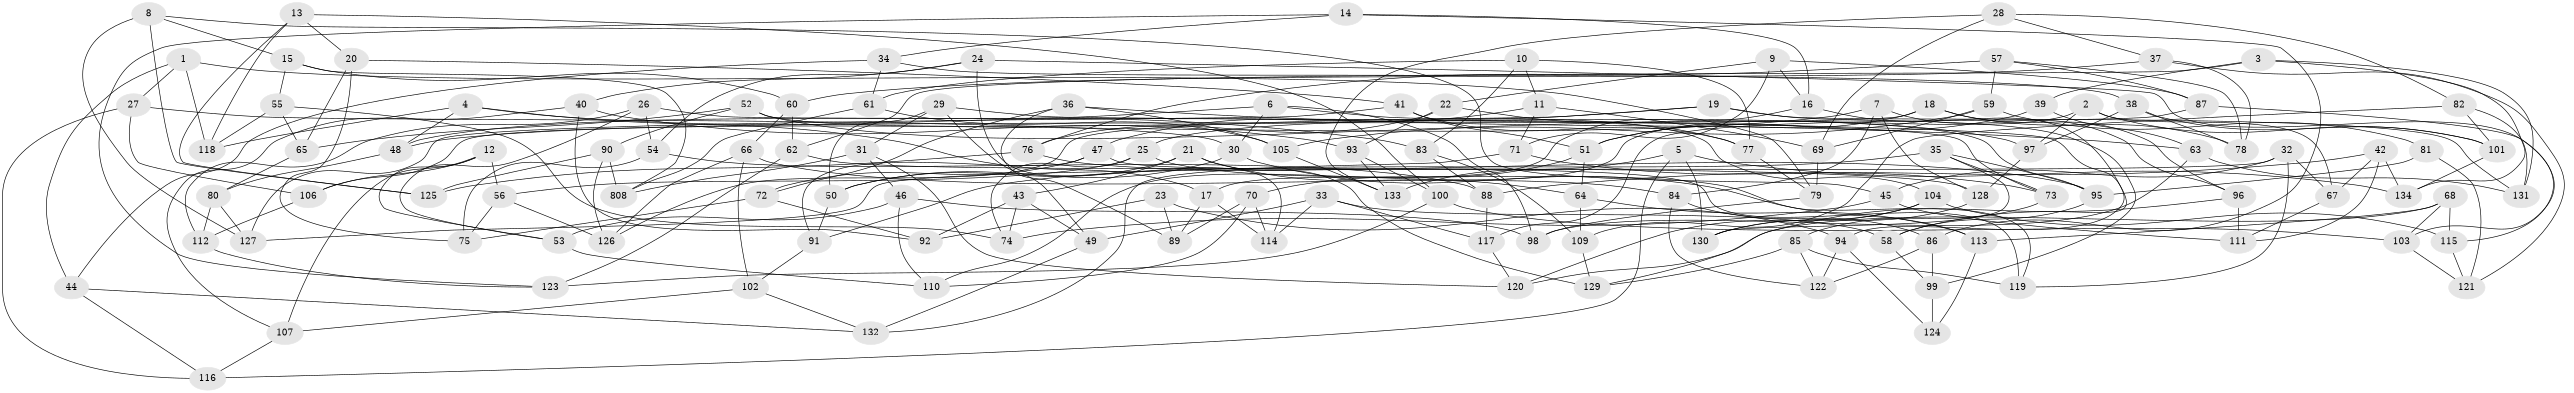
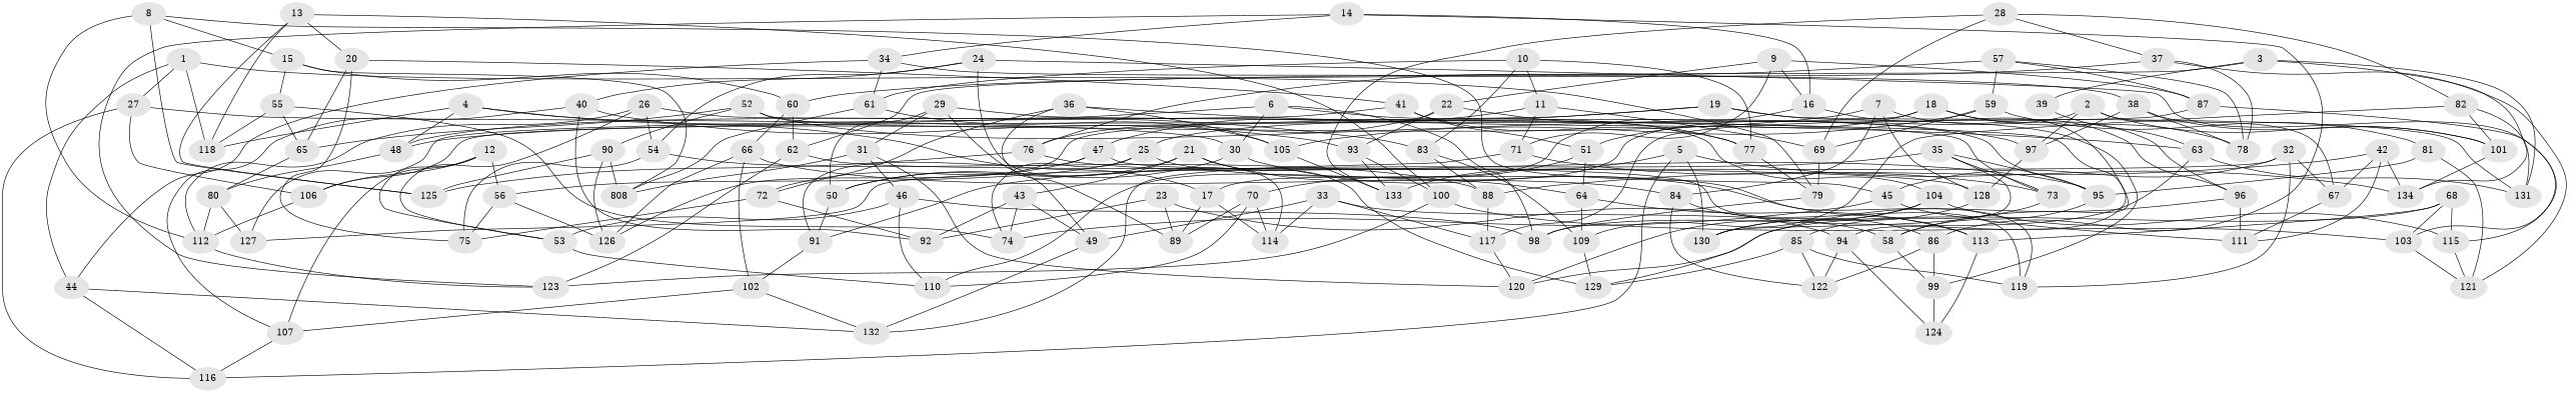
  graph {
    node [color=gray90 style=filled]
    1
    27
    44
    79
    118
    116
    30
    106
    132
    98
    2
    67
    97
    101
    110
    111
    128
    134
    3
    39
    62
    131
    51
    63
    123
    4
    17
    48
    83
    89
    114
    80
    88
    109
    5
    130
    133
    6
    104
    50
    113
    115
    120
    7
    84
    96
    86
    122
    129
    8
    15
    45
    125
    127
    55
    60
    n57 [label=808]
    74
    9
    16
    22
    71
    87
    94
    77
    76
    93
    73
    117
    103
    10
    11
    61
    47
    69
    105
    119
    91
    72
    12
    53
    56
    107
    126
    75
    112
    13
    20
    100
    41
    65
    14
    34
    38
    99
    66
    124
    18
    78
    64
    70
    19
    25
    21
    43
    92
    49
    95
    23
    58
    24
    40
    54
    121
    26
    85
    28
    37
    82
    29
    31
    46
    32
    33
    35
    102
    36
    42
    52
    90
    57
    59
    81
    68
    1 -- 27
    1 -- 44
    1 -- 79
    1 -- 118
    27 -- 116
    27 -- 30
    27 -- 106
    44 -- 116
    44 -- 132
    79 -- 98
    30 -- 50
    30 -- 113
    106 -- 112
    2 -- 67
    2 -- 97
    2 -- 101
    2 -- 110
    67 -- 111
    97 -- 128
    101 -- 134
    128 -- 130
    3 -- 134
    3 -- 39
    3 -- 62
    3 -- 131
-   39 -- 51
    39 -- 63
    62 -- 128
    62 -- 123
    51 -- 64
    51 -- 70
    63 -- 98
    63 -- 131
    4 -- 118
    4 -- 17
    4 -- 48
    4 -- 83
    17 -- 89
    17 -- 114
    48 -- 80
    83 -- 88
    83 -- 109
    80 -- 127
    80 -- 112
    88 -- 117
    109 -- 129
    5 -- 116
    5 -- 134
    5 -- 130
    5 -- 133
    6 -- 30
    6 -- 98
    6 -- 48
    6 -- 104
    104 -- 130
    104 -- 115
    104 -- 120
    50 -- 91
    113 -- 124
    115 -- 121
    7 -- 128
    7 -- 48
    7 -- 84
    7 -- 96
    84 -- 86
    84 -- 122
    96 -- 111
    96 -- 129
    86 -- 122
    86 -- 99
    8 -- 15
    8 -- 45
    8 -- 125
-   8 -- 127
+   8 -- 112
    15 -- 55
    15 -- 60
    15 -- n57
    45 -- 111
    45 -- 74
    55 -- 118
    55 -- 74
    55 -- 65
    60 -- 62
    60 -- 66
    9 -- 16
    9 -- 22
    9 -- 71
    9 -- 87
    16 -- 17
    16 -- 94
    22 -- 77
    22 -- 76
    22 -- 93
    71 -- 132
    71 -- 73
    87 -- 117
    87 -- 103
    94 -- 122
    94 -- 124
    77 -- 79
    76 -- 125
    76 -- 95
    93 -- 133
    93 -- 100
    73 -- 85
    117 -- 120
    103 -- 121
    10 -- 83
    10 -- 77
    10 -- 11
    10 -- 61
    11 -- 71
    11 -- 47
    11 -- 69
    61 -- n57
    61 -- 105
    47 -- 119
    47 -- 91
    47 -- 72
    69 -- 79
    105 -- 133
    91 -- 102
    72 -- 75
    72 -- 92
    12 -- 106
    12 -- 53
    12 -- 56
    12 -- 107
    53 -- 110
    56 -- 126
    56 -- 75
    107 -- 116
    112 -- 123
    13 -- 118
    13 -- 125
    13 -- 20
    13 -- 100
    20 -- 75
    20 -- 41
    20 -- 65
    100 -- 123
    100 -- 103
    41 -- 51
    41 -- 127
    41 -- 77
    65 -- 80
    14 -- 123
    14 -- 86
    14 -- 16
    14 -- 34
    34 -- 44
    34 -- 61
    34 -- 38
    38 -- 97
    38 -- 101
    38 -- 78
    99 -- 124
    66 -- 84
    66 -- 126
    66 -- 102
    18 -- 106
    18 -- 51
    18 -- 96
    18 -- 78
    64 -- 109
    64 -- 113
    70 -- 110
    70 -- 89
    70 -- 114
    19 -- 131
    19 -- 126
    19 -- 99
    19 -- 25
    25 -- 74
    25 -- 119
    25 -- 56
    21 -- 50
    21 -- 129
    21 -- 64
    21 -- 43
    43 -- 74
    43 -- 92
    43 -- 49
    49 -- 132
    95 -- 58
    23 -- 89
    23 -- 94
    23 -- 92
    58 -- 99
    24 -- 114
    24 -- 115
    24 -- 40
    24 -- 54
    40 -- 93
    40 -- 107
    40 -- 92
    54 -- 88
    54 -- 75
    26 -- 73
    26 -- 53
    26 -- 112
    26 -- 54
    85 -- 122
    85 -- 129
    85 -- 119
    28 -- 133
    28 -- 69
    28 -- 37
    28 -- 82
    37 -- 60
    37 -- 78
    37 -- 121
    82 -- 101
    82 -- 131
    82 -- 109
    29 -- 50
    29 -- 49
    29 -- 58
    29 -- 31
    31 -- 120
    31 -- n57
    31 -- 46
    46 -- 98
    46 -- 110
    46 -- 53
    32 -- 67
    32 -- 45
    32 -- 127
    32 -- 119
    33 -- 114
    33 -- 117
    33 -- 49
    33 -- 58
    35 -- 130
    35 -- 73
    35 -- 91
    35 -- 95
    102 -- 132
    102 -- 107
    36 -- 63
    36 -- 89
    36 -- 105
    36 -- 72
    42 -- 67
    42 -- 111
    42 -- 134
    42 -- 88
    52 -- 97
    52 -- 65
    52 -- 95
    52 -- 90
    90 -- 125
    90 -- n57
    90 -- 126
    57 -- 87
    57 -- 76
    57 -- 78
    57 -- 59
    59 -- 69
    59 -- 105
    59 -- 81
    81 -- 95
    81 -- 121
    68 -- 113
    68 -- 115
    68 -- 120
    68 -- 103
  }
